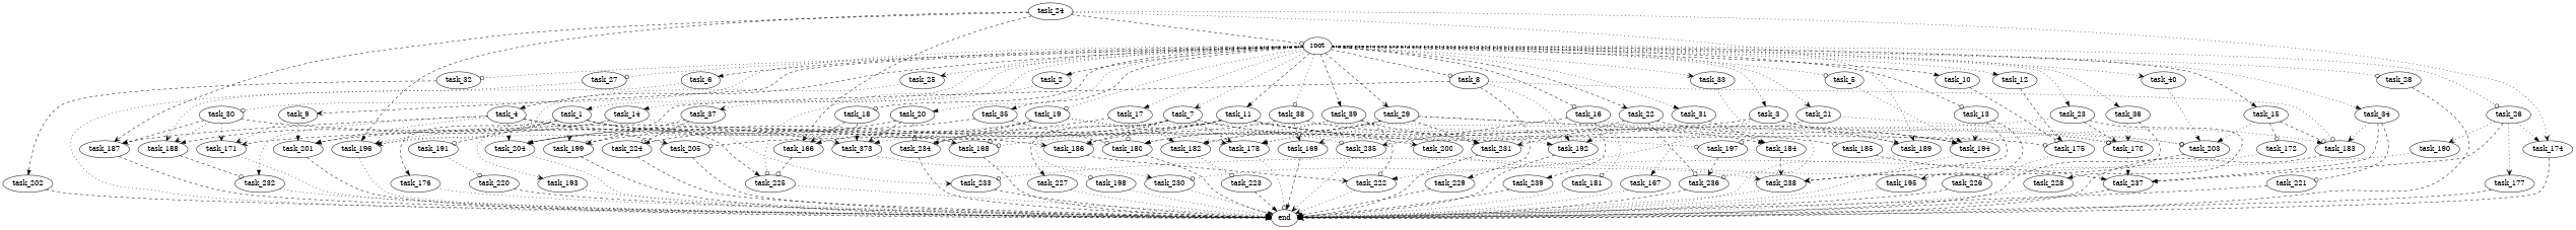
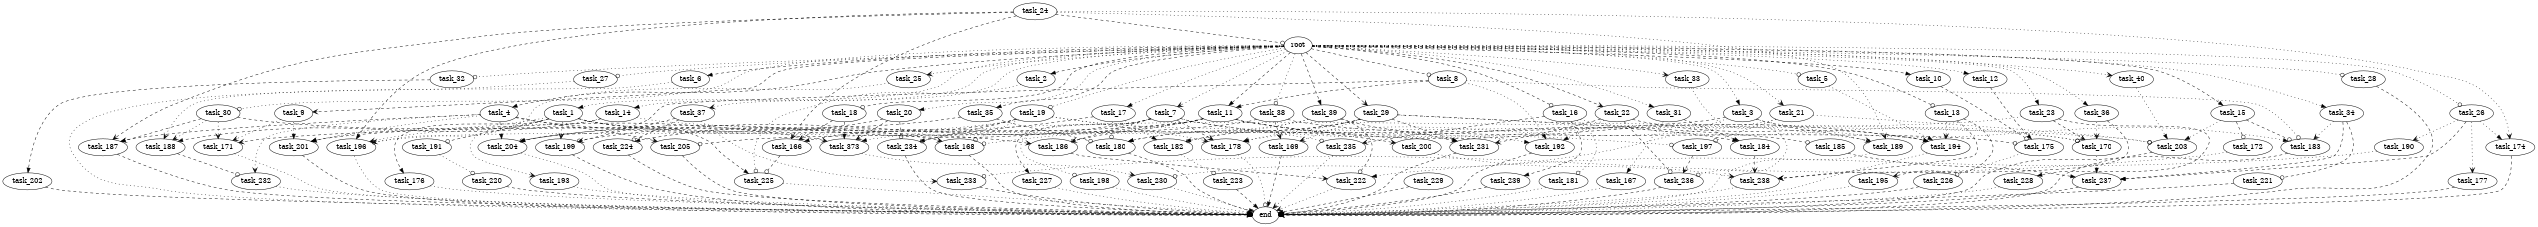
  digraph {
    edge [arrowhead=normal style=dashed]
    task_29
    task_231
    task_185
    task_170
    task_169
    task_180
    task_182
    task_178
    end
    task_237
    task_223
    task_32
    task_202
    task_191
    task_220
    task_27
    task_4
    task_186
    task_201
    task_187
    task_232
    task_205
    task_204
    task_222
    task_2
    task_225
    task_13
    task_194
    task_195
    task_238
    task_224
    task_177
    task_168
    task_228
    task_6
    task_188
    task_9
    task_171
    task_175
    task_226
    task_189
    task_183
    task_31
    task_167
    task_184
    task_230
    task_16
    task_235
    task_239
    task_181
    task_40
    task_203
    task_15
    task_172
    task_233
    task_10
    n57 [label=task_373]
    task_236
    task_190
    task_221
    task_199
    task_26
    task_174
    task_25
    task_196
    task_227
    task_192
    task_18
    task_166
    task_12
    task_36
    task_33
    task_197
    task_14
    task_193
    task_24
    root
    task_229
    task_21
    task_37
    task_23
    task_176
    task_5
    task_11
    task_3
    task_19
    task_39
    task_22
    task_28
    task_7
    task_34
    task_17
    task_20
    task_1
    task_35
    task_30
    task_38
    task_8
    task_234
    task_200
    task_198
    task_29 -> task_231
    task_29 -> task_185 [arrowhead=odot]
    task_29 -> task_170 [arrowhead=odot style=dotted]
    task_29 -> task_169 [arrowhead=vee style=dotted]
    task_29 -> task_180
    task_29 -> task_182
    task_29 -> task_178 [style=dotted]
    task_231 -> end
    task_185 -> task_237
    task_170 -> task_237 [style=dotted]
    task_169 -> end
    task_180 -> end [arrowhead=odot]
    task_182 -> task_223 [arrowhead=odot style=dotted]
    task_178 -> end [arrowhead=odot style=dotted]
    task_237 -> end [arrowhead=odot]
    task_223 -> end
    task_32 -> task_202
    task_202 -> end
    task_191 -> task_220 [arrowhead=odot style=dotted]
    task_220 -> end [arrowhead=odot]
    task_27 -> end [style=dotted]
    task_4 -> task_186 [arrowhead=vee]
    task_4 -> task_201 [style=dotted]
    task_4 -> task_187
-   task_4 -> task_232 [style=dotted]
+   task_4 -> task_232 [arrowhead=vee style=dotted]
    task_4 -> task_205 [arrowhead=vee]
    task_4 -> task_204
    task_186 -> task_222 [arrowhead=vee]
    task_201 -> end
    task_187 -> end
    task_232 -> end [arrowhead=odot style=dotted]
    task_205 -> end
    task_204 -> end [arrowhead=odot style=dotted]
    task_222 -> end [arrowhead=vee style=dotted]
    task_2 -> task_225 [arrowhead=odot style=dotted]
    task_225 -> end [arrowhead=vee style=dotted]
    task_13 -> task_194 [arrowhead=vee style=dotted]
    task_13 -> task_195 [arrowhead=vee]
    task_13 -> task_238 [arrowhead=vee]
    task_194 -> end [arrowhead=vee style=dotted]
    task_195 -> end [arrowhead=odot style=dotted]
    task_238 -> end [arrowhead=odot style=dotted]
    task_224 -> end
    task_177 -> end
    task_168 -> end
    task_228 -> end [arrowhead=odot style=dotted]
    task_6 -> task_188 [arrowhead=vee style=dotted]
    task_188 -> task_232 [arrowhead=odot]
    task_9 -> task_201 [style=dotted]
    task_9 -> task_171 [arrowhead=vee style=dotted]
    task_171 -> end [arrowhead=odot style=dotted]
    task_175 -> task_226 [arrowhead=odot style=dotted]
    task_226 -> end [arrowhead=vee]
    task_189 -> end [arrowhead=odot style=dotted]
    task_183 -> end [arrowhead=odot]
    task_31 -> task_167 [style=dotted]
    task_31 -> task_184
    task_167 -> end [arrowhead=vee style=dotted]
    task_184 -> task_238 [arrowhead=vee]
    task_230 -> end [style=dotted]
    task_16 -> task_170 [arrowhead=odot style=dotted]
    task_16 -> task_235 [arrowhead=vee]
    task_16 -> task_239
    task_16 -> task_181 [arrowhead=odot style=dotted]
    task_235 -> end [arrowhead=vee style=dotted]
    task_239 -> end
    task_181 -> end [arrowhead=odot style=dotted]
    task_40 -> task_203 [style=dotted]
    task_203 -> end [arrowhead=vee]
    task_15 -> task_183 [arrowhead=odot]
    task_15 -> task_203 [style=dotted]
    task_15 -> task_172 [arrowhead=odot]
    task_172 -> task_233 [arrowhead=odot style=dotted]
    task_233 -> end [arrowhead=vee]
    task_10 -> task_175 [arrowhead=odot]
    n57 -> task_230 [arrowhead=vee style=dotted]
    task_236 -> end [arrowhead=vee]
    task_190 -> task_222 [style=dotted]
    task_221 -> end [arrowhead=vee]
    task_199 -> end [arrowhead=vee]
    task_26 -> task_237
    task_26 -> task_177 [arrowhead=vee style=dotted]
    task_26 -> task_190 [arrowhead=vee style=dotted]
    task_26 -> task_174 [style=dotted]
    task_174 -> end
    task_25 -> task_196 [arrowhead=vee style=dotted]
    task_196 -> end [arrowhead=vee style=dotted]
    task_227 -> end [arrowhead=vee style=dotted]
    task_192 -> end [arrowhead=odot]
    task_18 -> n57
    task_18 -> task_166 [arrowhead=vee]
    task_166 -> task_225 [arrowhead=odot]
    task_12 -> task_175
    task_36 -> task_170 [arrowhead=vee style=dotted]
    task_36 -> task_238 [arrowhead=vee]
    task_33 -> task_236 [arrowhead=odot style=dotted]
    task_197 -> task_236 [arrowhead=vee]
    task_14 -> task_188
    task_14 -> task_203 [arrowhead=odot style=dotted]
    task_14 -> task_193 [arrowhead=vee style=dotted]
    task_193 -> end [arrowhead=odot style=dotted]
    task_24 -> task_187 [arrowhead=vee]
    task_24 -> task_189 [arrowhead=vee style=dotted]
    task_24 -> task_174 [arrowhead=vee style=dotted]
    task_24 -> task_196
    task_24 -> task_166 [arrowhead=vee]
    task_24 -> root [arrowhead=odot]
    root -> task_29 [arrowhead=vee]
    root -> task_32 [arrowhead=odot style=dotted]
    root -> task_27 [arrowhead=odot style=dotted]
    root -> task_4
    root -> task_2
    root -> task_13 [arrowhead=odot]
    root -> task_6
    root -> task_9 [arrowhead=vee]
    root -> task_31 [style=dotted]
    root -> task_16 [arrowhead=odot]
    root -> task_40 [arrowhead=vee style=dotted]
    root -> task_15
    root -> task_10
    root -> task_26 [arrowhead=odot style=dotted]
    root -> task_25 [arrowhead=vee style=dotted]
    root -> task_18 [arrowhead=odot]
    root -> task_12 [style=dotted]
    root -> task_36 [style=dotted]
    root -> task_33 [arrowhead=vee style=dotted]
    root -> task_14 [style=dotted]
    root -> task_21 [arrowhead=vee style=dotted]
    root -> task_37 [arrowhead=vee style=dotted]
    root -> task_23 [style=dotted]
    root -> task_5 [arrowhead=odot style=dotted]
    root -> task_11
    root -> task_3 [style=dotted]
    root -> task_19 [arrowhead=odot style=dotted]
    root -> task_39
    root -> task_22 [arrowhead=vee]
    root -> task_28 [arrowhead=odot style=dotted]
    root -> task_7 [arrowhead=vee style=dotted]
    root -> task_34 [style=dotted]
    root -> task_17 [style=dotted]
    root -> task_20 [style=dotted]
    root -> task_1 [style=dotted]
    root -> task_35
    root -> task_30 [arrowhead=odot style=dotted]
    root -> task_38 [arrowhead=odot style=dotted]
    root -> task_8 [arrowhead=odot]
    task_229 -> end
    task_21 -> task_178 [arrowhead=vee style=dotted]
    task_21 -> task_203 [arrowhead=odot style=dotted]
    task_21 -> task_197 [arrowhead=odot style=dotted]
    task_37 -> task_224 [arrowhead=odot]
    task_37 -> task_233 [arrowhead=vee style=dotted]
    task_37 -> task_199 [arrowhead=vee]
    task_23 -> task_170 [arrowhead=vee]
    task_23 -> task_228
    task_23 -> n57 [style=dotted]
    task_176 -> end [arrowhead=odot style=dotted]
    task_5 -> task_194 [style=dotted]
    task_11 -> task_186 [arrowhead=odot]
    task_11 -> task_201
    task_11 -> task_194
    task_11 -> task_168 [arrowhead=odot style=dotted]
    task_11 -> task_189 [arrowhead=vee style=dotted]
    task_11 -> task_184
    task_11 -> task_199 [arrowhead=odot]
    task_3 -> task_171 [arrowhead=vee]
    task_3 -> task_189 [arrowhead=odot]
    task_3 -> task_183 [style=dotted]
    task_3 -> task_230 [arrowhead=odot style=dotted]
    task_19 -> task_178 [arrowhead=vee style=dotted]
    task_19 -> task_168 [arrowhead=odot style=dotted]
    task_19 -> task_235 [arrowhead=odot style=dotted]
    task_19 -> task_196 [arrowhead=odot style=dotted]
    task_19 -> task_166
    task_19 -> task_234 [arrowhead=odot]
    task_39 -> task_231 [arrowhead=vee]
    task_39 -> task_180 [style=dotted]
    task_39 -> task_182 [arrowhead=odot style=dotted]
    task_39 -> task_222 [arrowhead=odot]
    task_22 -> task_231 [arrowhead=vee]
    task_22 -> task_194 [arrowhead=vee]
    task_22 -> task_236 [arrowhead=odot]
    task_22 -> task_192 [style=dotted]
    task_28 -> end [arrowhead=odot]
    task_7 -> task_178 [arrowhead=vee]
    task_7 -> task_186 [arrowhead=vee]
    task_7 -> task_204
    task_7 -> task_227
    task_7 -> task_197 [arrowhead=odot style=dotted]
    task_7 -> task_200 [arrowhead=vee]
    task_7 -> task_198 [arrowhead=odot style=dotted]
    task_34 -> task_237
    task_34 -> task_183 [arrowhead=vee style=dotted]
    task_34 -> task_221 [arrowhead=odot]
    task_17 -> task_180 [arrowhead=odot style=dotted]
    task_17 -> task_182 [style=dotted]
    task_17 -> task_234
    task_20 -> task_204 [arrowhead=odot]
    task_20 -> n57 [arrowhead=vee]
    task_20 -> task_234 [arrowhead=odot]
    task_1 -> task_191 [arrowhead=odot]
    task_1 -> task_201 [arrowhead=vee style=dotted]
    task_1 -> task_225
    task_1 -> task_168 [arrowhead=vee]
    task_1 -> task_199 [arrowhead=vee style=dotted]
    task_1 -> task_196 [arrowhead=vee style=dotted]
    task_1 -> task_192 [style=dotted]
    task_1 -> task_176
    task_35 -> task_180 [arrowhead=odot]
    task_35 -> task_224
    task_30 -> task_187 [arrowhead=vee]
    task_30 -> task_188 [arrowhead=vee style=dotted]
    task_30 -> task_171 [arrowhead=vee style=dotted]
    task_30 -> n57 [arrowhead=vee]
    task_38 -> task_169 [arrowhead=vee]
    task_38 -> task_205 [arrowhead=odot]
    task_38 -> task_175 [arrowhead=odot]
    task_8 -> task_204
    task_8 -> task_183 [arrowhead=odot style=dotted]
    task_8 -> task_192 [style=dotted]
-   task_8 -> task_229
+   task_8 -> task_11
    task_234 -> end
    task_200 -> task_238 [arrowhead=vee style=dotted]
    task_198 -> end [style=dotted]
  }
